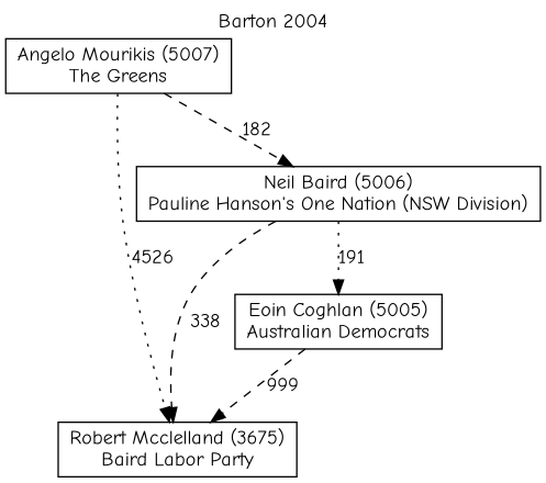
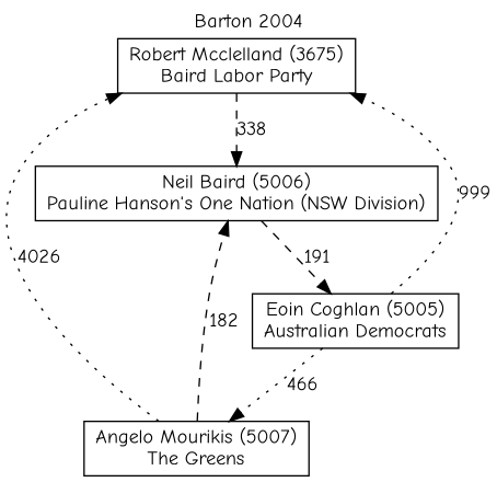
  digraph {
    fontname="Comic Neue"
    label="Barton 2004"
    labelloc=t
    mclimit=10
    node [fontname="Comic Neue" shape=box]
    edge [fontname="Comic Neue" style=dotted]
    n1 [label="Robert Mcclelland (3675)\nBaird Labor Party"]
    n2 [label="Angelo Mourikis (5007)\nThe Greens"]
    n3 [label="Neil Baird (5006)\nPauline Hanson's One Nation (NSW Division)"]
    n4 [label="Eoin Coghlan (5005)\nAustralian Democrats"]
-   n2 -> n1 [label=4526]
+   n2 -> n1 [label=4026]
    n2 -> n3 [label=182 style=dashed]
-   n3 -> n1 [label=338 style=dashed]
-   n3 -> n4 [label=191]
-   n4 -> n1 [label=999 style=dashed]
+   n1 -> n3 [label=338 style=dashed]
+   n3 -> n4 [label=191 style=dashed]
+   n4 -> n1 [label=999]
+   n4 -> n2 [label=466]
  }
